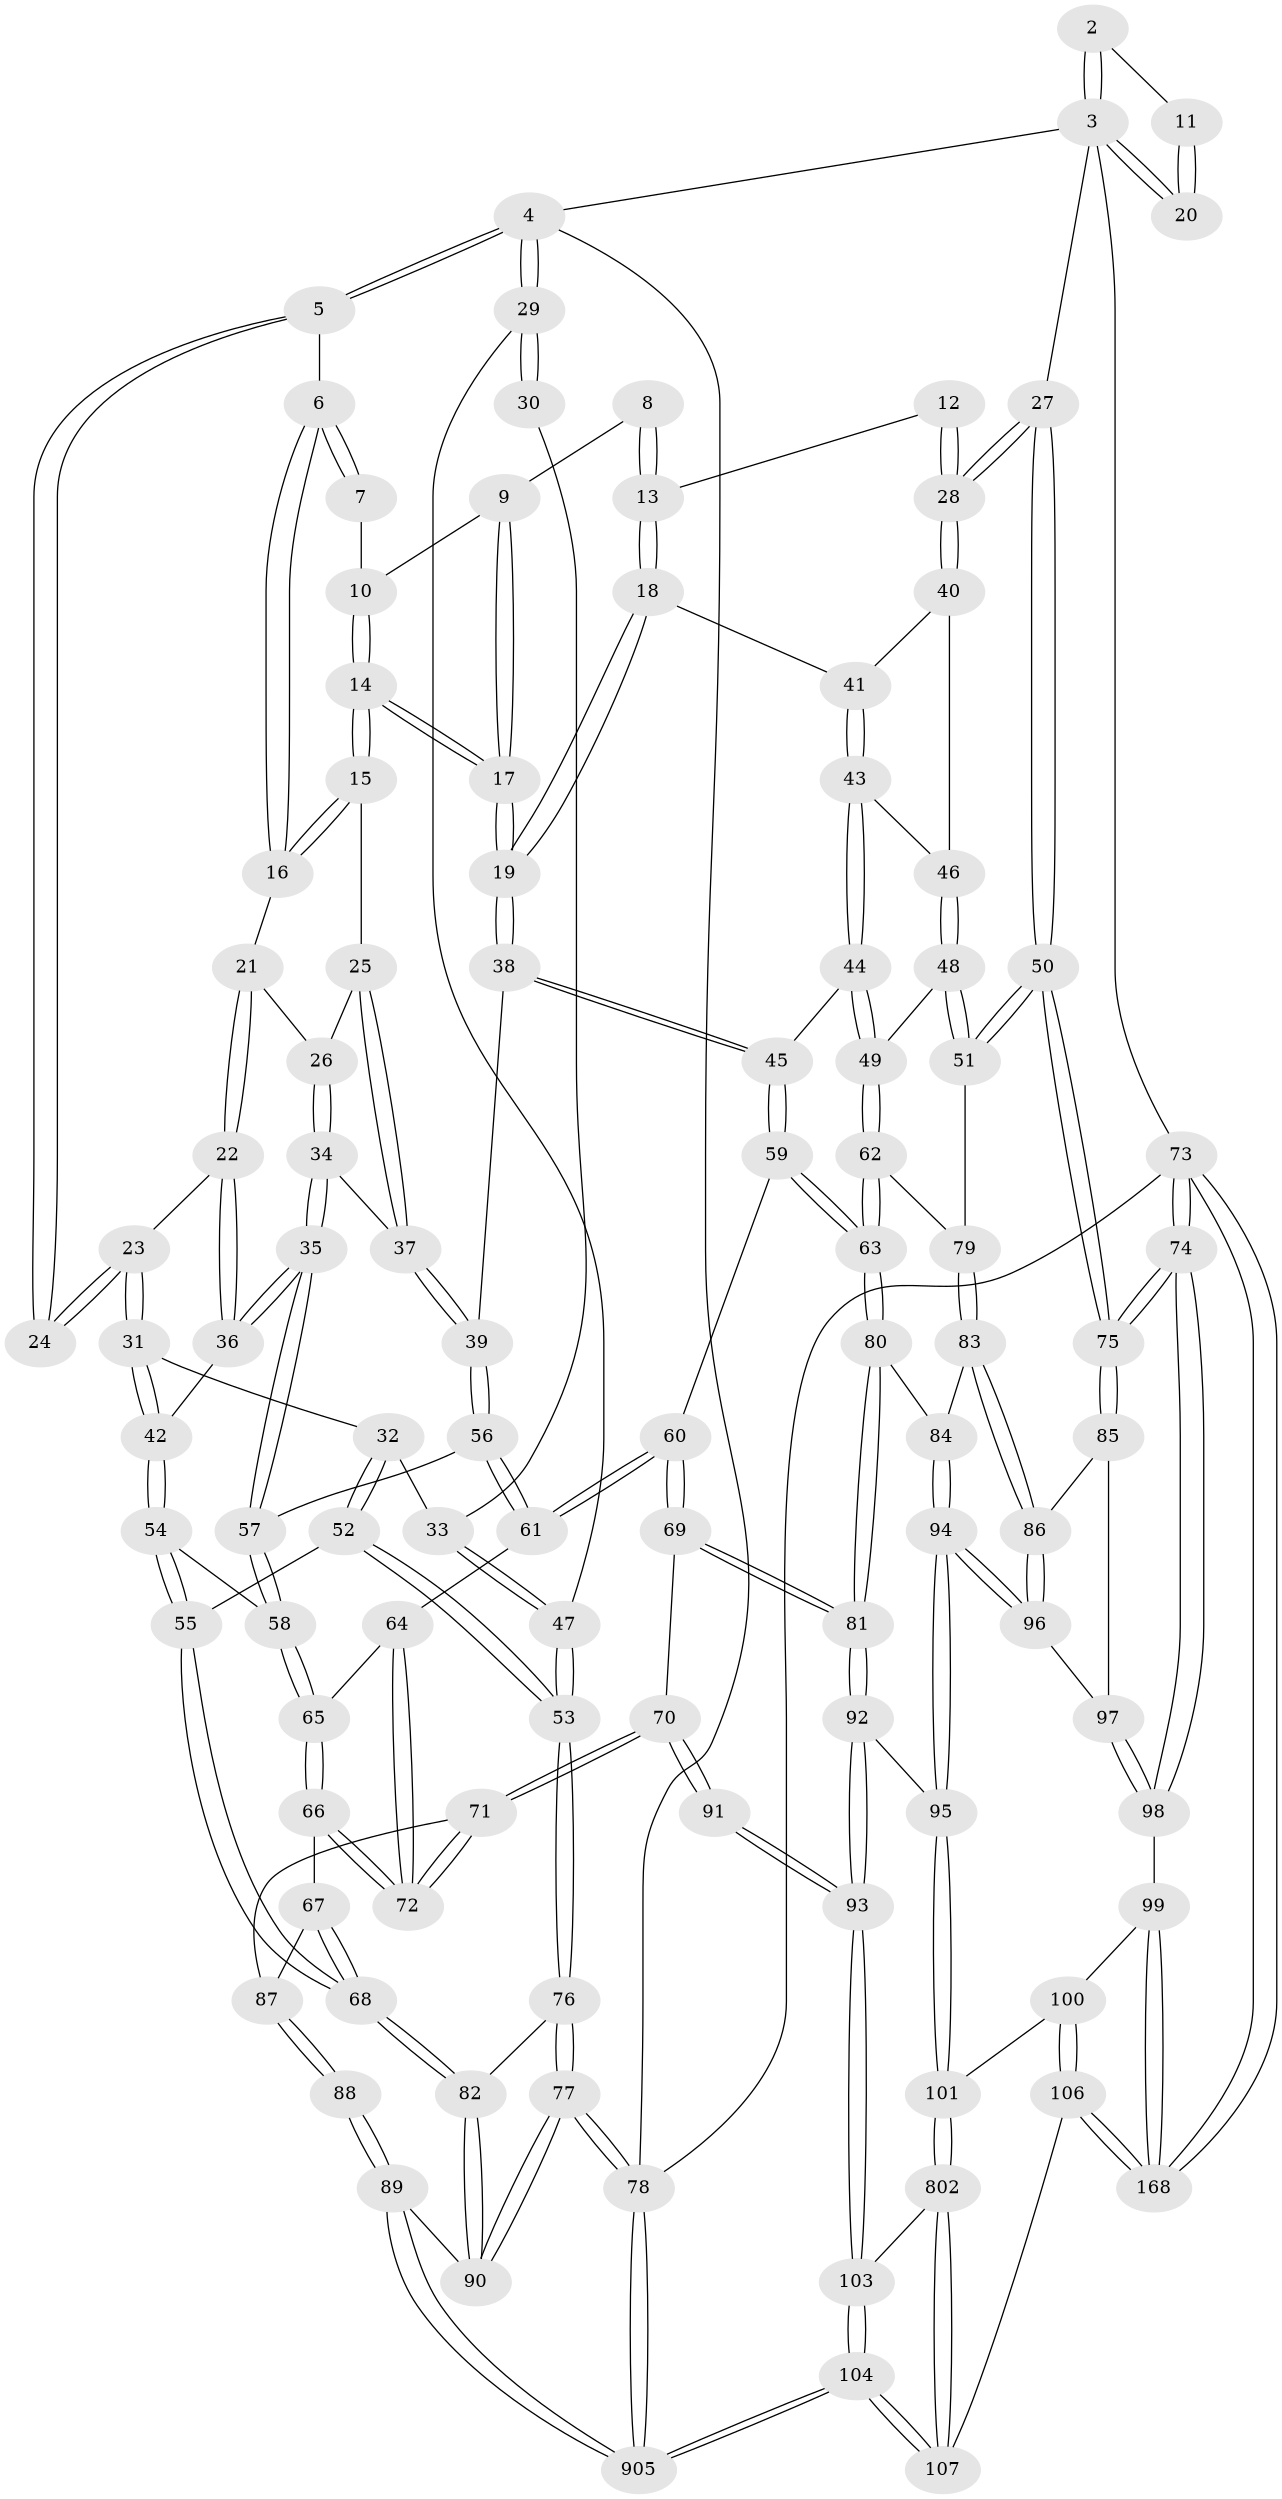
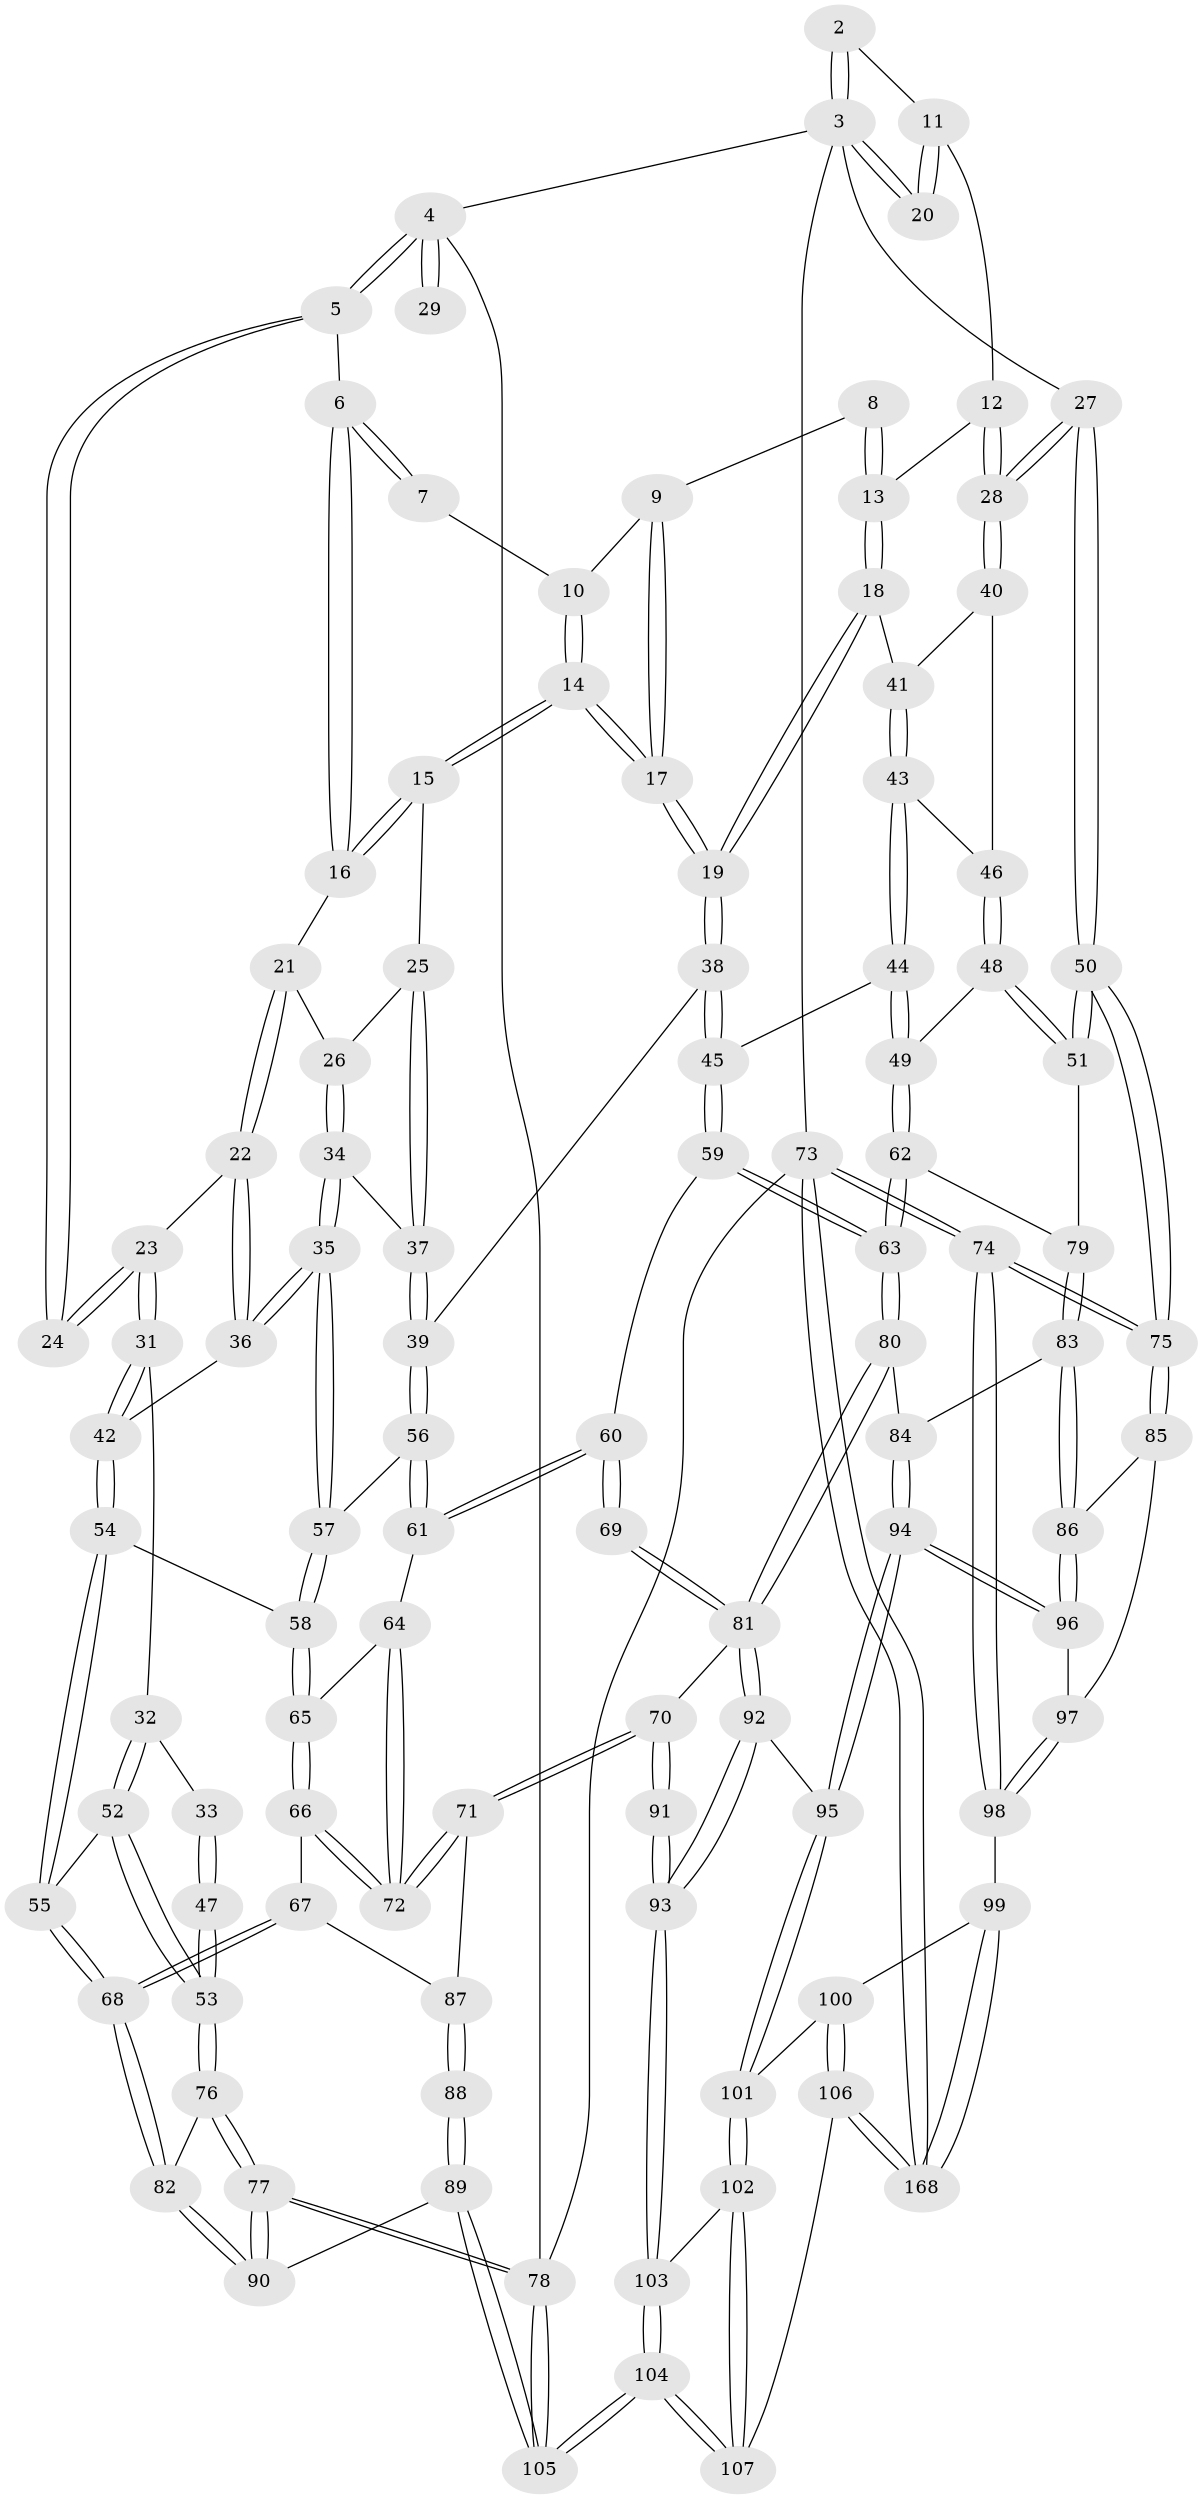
  graph {
    node [color=gray90 style=filled]
    2
    3
    11
    8
    9
    13
    4
    20
    73
    27
    12
    5
    29
    78
    74
    n16 [label=168]
    6
    24
-   30
    47
-   105 [label=905]
+   105
    7
    16
    10
    21
    14
    17
    18
    19
    15
    28
    40
    41
    25
    26
    37
    22
    38
    43
    39
    45
    50
    23
    36
    34
    31
    42
    32
    35
    51
    75
    46
    33
    53
    52
    54
    55
    57
    58
    56
    59
    61
    48
    44
    49
    62
    60
    63
    76
    79
    85
    83
    68
    82
    77
    65
    64
    66
    69
    80
    70
    81
    72
    84
    67
    87
    88
    90
    71
    91
    92
    93
    98
    99
    86
    97
    94
    95
    96
    89
    103
    101
    104
-   102 [label=802]
+   102
    100
    106
    107
    2 -- 3
    2 -- 3
    2 -- 11
    3 -- 4
    3 -- 20
    3 -- 20
    3 -- 73
    3 -- 27
    11 -- 20
    11 -- 20
+   11 -- 12
    8 -- 9
    8 -- 13
    8 -- 13
    9 -- 10
    9 -- 17
    9 -- 17
    13 -- 18
    13 -- 18
    4 -- 5
    4 -- 5
    4 -- 29
    4 -- 29
    4 -- 78
    73 -- 78
    73 -- 74
    73 -- 74
    73 -- n16
    73 -- n16
    27 -- 28
    27 -- 28
    27 -- 50
    27 -- 50
    12 -- 13
    12 -- 28
    12 -- 28
    5 -- 6
    5 -- 24
    5 -- 24
-   29 -- 30
-   29 -- 30
-   29 -- 47
    78 -- 105
    78 -- 105
    74 -- 75
    74 -- 75
    74 -- 98
    74 -- 98
    6 -- 7
    6 -- 7
    6 -- 16
    6 -- 16
-   30 -- 33
    47 -- 53
    47 -- 53
    7 -- 10
    16 -- 21
    10 -- 14
    10 -- 14
    21 -- 26
    21 -- 22
    21 -- 22
    14 -- 17
    14 -- 17
    14 -- 15
    14 -- 15
    17 -- 19
    17 -- 19
    18 -- 19
    18 -- 19
    18 -- 41
    19 -- 38
    19 -- 38
    15 -- 16
    15 -- 16
    15 -- 25
    28 -- 40
    28 -- 40
    40 -- 41
    40 -- 46
    41 -- 43
    41 -- 43
    25 -- 26
    25 -- 37
    25 -- 37
    26 -- 34
    26 -- 34
    37 -- 39
    37 -- 39
    22 -- 23
    22 -- 36
    22 -- 36
    38 -- 39
    38 -- 45
    38 -- 45
    43 -- 46
    43 -- 44
    43 -- 44
    39 -- 56
    39 -- 56
    45 -- 59
    45 -- 59
    50 -- 51
    50 -- 51
    50 -- 75
    50 -- 75
    23 -- 24
    23 -- 24
    23 -- 31
    23 -- 31
    36 -- 42
    34 -- 37
    34 -- 35
    34 -- 35
    31 -- 42
    31 -- 42
    31 -- 32
    42 -- 54
    42 -- 54
    32 -- 33
    32 -- 52
    32 -- 52
    35 -- 36
    35 -- 36
    35 -- 57
    35 -- 57
    51 -- 79
    75 -- 85
    75 -- 85
    46 -- 48
    46 -- 48
    33 -- 47
    33 -- 47
    53 -- 76
    53 -- 76
    52 -- 53
    52 -- 53
    52 -- 55
    54 -- 55
    54 -- 55
    54 -- 58
    55 -- 68
    55 -- 68
    57 -- 58
    57 -- 58
    58 -- 65
    58 -- 65
    56 -- 57
    56 -- 61
    56 -- 61
    59 -- 60
    59 -- 63
    59 -- 63
    61 -- 64
    48 -- 51
    48 -- 51
    48 -- 49
    44 -- 45
    44 -- 49
    44 -- 49
    49 -- 62
    49 -- 62
    62 -- 63
    62 -- 63
    62 -- 79
    60 -- 61
    60 -- 61
    60 -- 69
    60 -- 69
    63 -- 80
    63 -- 80
    76 -- 82
    76 -- 77
    76 -- 77
    79 -- 83
    79 -- 83
    85 -- 86
    85 -- 97
    83 -- 84
    83 -- 86
    83 -- 86
    68 -- 82
    68 -- 82
    82 -- 90
    82 -- 90
    77 -- 78
    77 -- 78
    77 -- 90
    77 -- 90
    65 -- 66
    65 -- 66
    64 -- 65
    64 -- 72
    64 -- 72
    66 -- 72
    66 -- 72
    66 -- 67
-   69 -- 70
+   81 -- 70
    69 -- 81
    69 -- 81
    80 -- 81
    80 -- 81
    80 -- 84
    70 -- 71
    70 -- 71
    70 -- 91
    70 -- 91
    81 -- 92
    81 -- 92
    84 -- 94
    84 -- 94
    67 -- 68
    67 -- 68
    67 -- 87
    87 -- 88
    87 -- 88
    88 -- 89
    88 -- 89
    71 -- 72
    71 -- 72
    71 -- 87
    91 -- 93
    91 -- 93
    92 -- 93
    92 -- 93
    92 -- 95
    93 -- 103
    93 -- 103
    98 -- 99
    99 -- n16
    99 -- n16
    99 -- 100
    86 -- 96
    86 -- 96
    97 -- 98
    97 -- 98
    94 -- 95
    94 -- 95
    94 -- 96
    94 -- 96
    95 -- 101
    95 -- 101
    96 -- 97
    89 -- 105
    89 -- 105
    89 -- 90
    103 -- 104
    103 -- 104
    101 -- 102
    101 -- 102
    104 -- 105
    104 -- 105
    104 -- 107
    104 -- 107
    102 -- 103
    102 -- 107
    102 -- 107
    100 -- 101
    100 -- 106
    100 -- 106
    106 -- n16
    106 -- n16
    106 -- 107
  }
